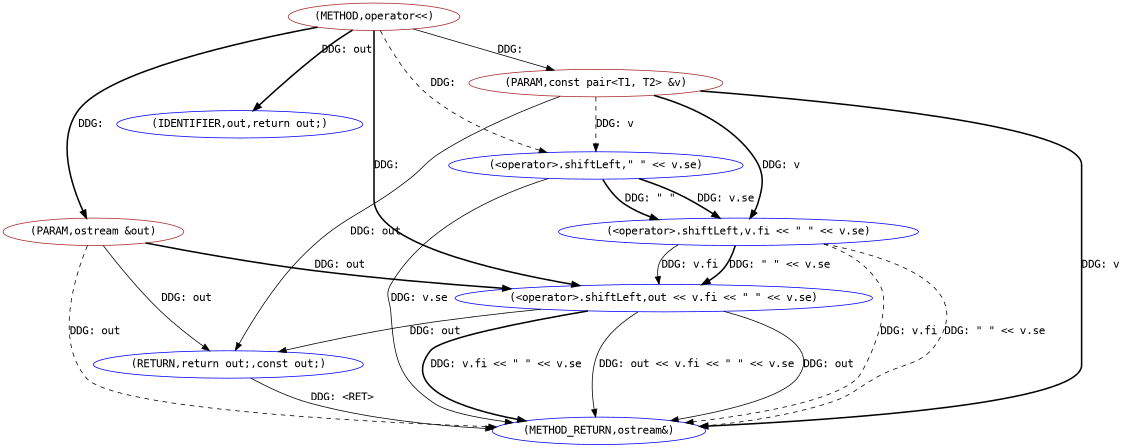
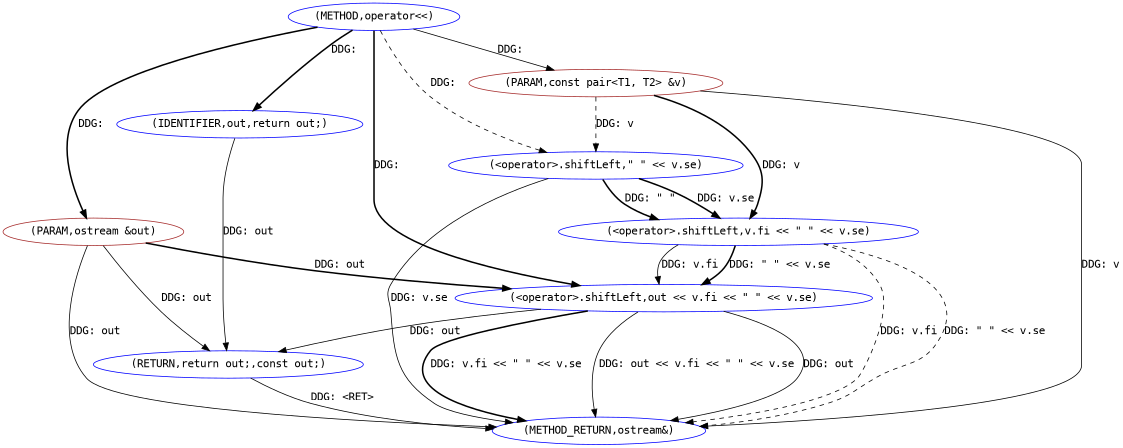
  digraph {
    fontname="DejaVu Sans Mono"
    node [color=blue fontname="DejaVu Sans Mono"]
    edge [fontname="DejaVu Sans Mono" style=solid]
-   n1 [color=brown label="(METHOD,operator<<)"]
+   n1 [label="(METHOD,operator<<)"]
    n2 [color=brown label="(PARAM,ostream &out)"]
    n3 [color=brown label="(PARAM,const pair<T1, T2> &v)"]
    n4 [label="(<operator>.shiftLeft,out << v.fi << \" \" << v.se)"]
    n5 [label="(IDENTIFIER,out,return out;)"]
    n6 [label="(<operator>.shiftLeft,\" \" << v.se)"]
    n7 [label="(METHOD_RETURN,ostream&)"]
    n8 [label="(RETURN,return out;,const out;)"]
    n9 [label="(<operator>.shiftLeft,v.fi << \" \" << v.se)"]
    n1 -> n2 [label="DDG: " style=bold]
    n1 -> n3 [label="DDG: "]
    n1 -> n4 [label="DDG: " style=bold]
-   n1 -> n5 [label="DDG: out" style=bold]
+   n1 -> n5 [label="DDG: " style=bold]
    n1 -> n6 [label="DDG: " style=dashed]
    n2 -> n4 [label="DDG: out" style=bold]
-   n2 -> n7 [label="DDG: out" style=dashed]
+   n2 -> n7 [label="DDG: out"]
    n2 -> n8 [label="DDG: out"]
    n3 -> n6 [label="DDG: v" style=dashed]
-   n3 -> n7 [label="DDG: v" style=bold]
+   n3 -> n7 [label="DDG: v"]
    n3 -> n9 [label="DDG: v" style=bold]
    n4 -> n7 [label="DDG: out"]
    n4 -> n7 [label="DDG: v.fi << \" \" << v.se" style=bold]
    n4 -> n7 [label="DDG: out << v.fi << \" \" << v.se"]
    n4 -> n8 [label="DDG: out"]
-   n3 -> n8 [label="DDG: out"]
+   n5 -> n8 [label="DDG: out"]
    n6 -> n7 [label="DDG: v.se"]
    n6 -> n9 [label="DDG: \" \"" style=bold]
    n6 -> n9 [label="DDG: v.se" style=bold]
    n8 -> n7 [label="DDG: <RET>"]
    n9 -> n4 [label="DDG: \" \" << v.se" style=bold]
    n9 -> n4 [label="DDG: v.fi"]
    n9 -> n7 [label="DDG: v.fi" style=dashed]
    n9 -> n7 [label="DDG: \" \" << v.se" style=dashed]
  }
